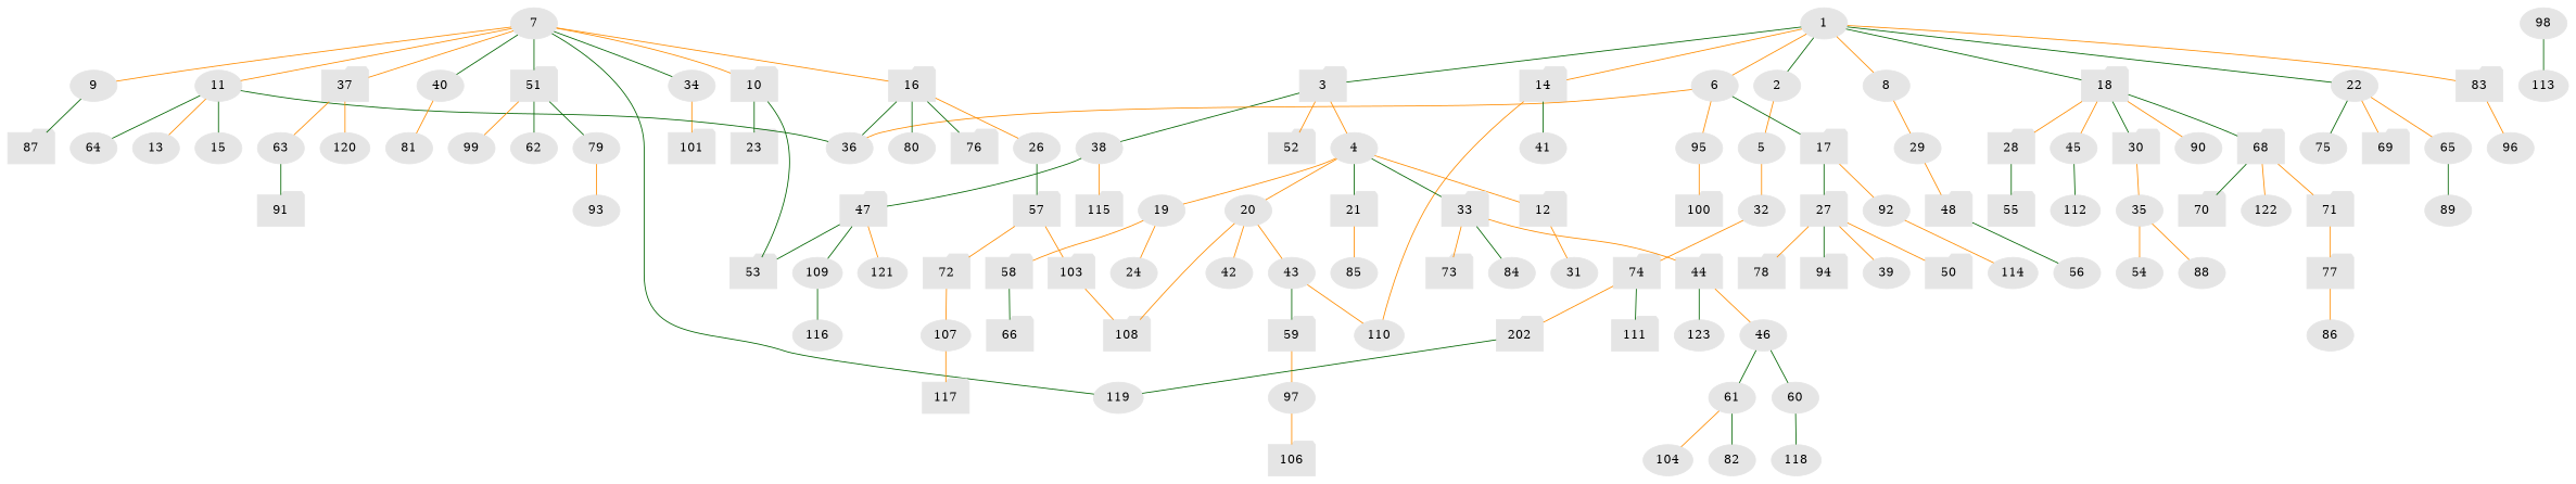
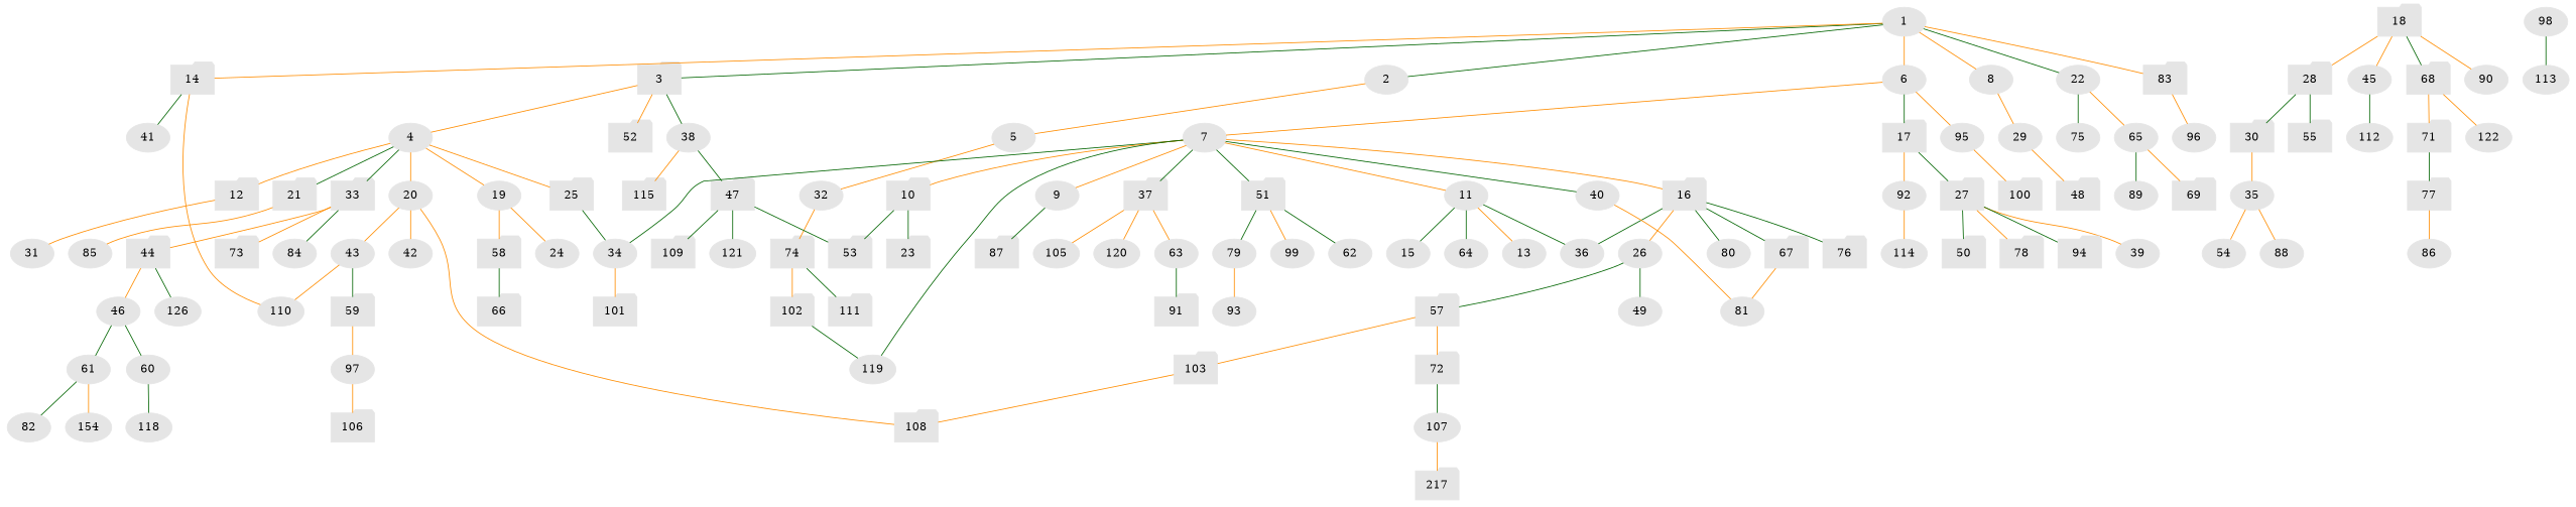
  graph {
    node [color=gray90 shape=ellipse style=filled]
    edge [color=darkorange]
    1
    2
    3 [shape=folder]
    6
    8
    14 [shape=folder]
    18 [shape=folder]
    22
    83 [shape=folder]
    5
    4
    38
    52 [shape=folder]
    7
    17 [shape=folder]
    95
    29
    41
    110
    28 [shape=folder]
    30 [shape=folder]
    45
    68 [shape=folder]
    90
    65
    69 [shape=folder]
    75
    96
    32
    12 [shape=folder]
    19
    20
    21 [shape=folder]
+   25 [shape=folder]
    33 [shape=folder]
    47 [shape=folder]
    115 [shape=folder]
    31
    24
    58 [shape=folder]
    42
    43
    108 [shape=folder]
    85
    34
    44 [shape=folder]
    73 [shape=folder]
    84
    74 [shape=folder]
    9
    10 [shape=folder]
    11
    16 [shape=folder]
    37 [shape=folder]
    40
    51 [shape=folder]
    119
    27 [shape=folder]
    92
    100 [shape=folder]
    87 [shape=folder]
    23 [shape=folder]
    53 [shape=folder]
    13
    15
    36
    64
    26
+   67 [shape=folder]
    76 [shape=folder]
    80
    101 [shape=folder]
    63
+   105
    120
    81
    62
    79
    99
    48 [shape=folder]
+   49
    57 [shape=folder]
    39
    50 [shape=folder]
    78 [shape=folder]
    94 [shape=folder]
    114
    55 [shape=folder]
    35
    112
-   70 [shape=folder]
    71 [shape=folder]
    122
    66 [shape=folder]
    59 [shape=folder]
    89
    72 [shape=folder]
    103 [shape=folder]
-   56
    54
    88
-   102 [shape=folder label=202]
+   102 [shape=folder]
    111 [shape=folder]
    46
-   123
+   123 [label=126]
    91 [shape=folder]
-   109
+   109 [shape=folder]
    121
    97
    60
    61
    118
    82
-   104
-   116
+   104 [label=154]
    93
    107
    106 [shape=folder]
    77 [shape=folder]
    86
-   117 [shape=folder]
+   117 [shape=folder label=217]
    98
    113
    1 -- 2 [color=darkgreen]
    1 -- 3 [color=darkgreen]
    1 -- 6
    1 -- 8
    1 -- 14
-   1 -- 18 [color=darkgreen]
    1 -- 22 [color=darkgreen]
    1 -- 83
    2 -- 5
    3 -- 4
    3 -- 38 [color=darkgreen]
    3 -- 52
-   6 -- 36
+   6 -- 7
    6 -- 17 [color=darkgreen]
    6 -- 95
    8 -- 29
    14 -- 41 [color=darkgreen]
    14 -- 110
    18 -- 28
-   18 -- 30 [color=darkgreen]
+   28 -- 30 [color=darkgreen]
    18 -- 45
    18 -- 68 [color=darkgreen]
    18 -- 90
    22 -- 65
-   22 -- 69
+   65 -- 69
    22 -- 75 [color=darkgreen]
    83 -- 96
    5 -- 32
    4 -- 12
    4 -- 19
    4 -- 20
    4 -- 21 [color=darkgreen]
+   4 -- 25
    4 -- 33 [color=darkgreen]
    38 -- 47 [color=darkgreen]
    38 -- 115
    7 -- 34 [color=darkgreen]
    7 -- 9
    7 -- 10
    7 -- 11
    7 -- 16
-   7 -- 37
+   7 -- 37 [color=darkgreen]
    7 -- 40 [color=darkgreen]
    7 -- 51 [color=darkgreen]
    7 -- 119 [color=darkgreen]
    17 -- 27 [color=darkgreen]
    17 -- 92
    95 -- 100
    29 -- 48
    28 -- 55 [color=darkgreen]
    30 -- 35
    45 -- 112 [color=darkgreen]
-   68 -- 70 [color=darkgreen]
    68 -- 71
    68 -- 122
    65 -- 89 [color=darkgreen]
    32 -- 74
    12 -- 31
    19 -- 24
    19 -- 58
    20 -- 42
    20 -- 43
    20 -- 108
    21 -- 85
+   25 -- 34 [color=darkgreen]
    33 -- 44
    33 -- 73
    33 -- 84 [color=darkgreen]
    47 -- 53 [color=darkgreen]
    47 -- 109 [color=darkgreen]
-   47 -- 121
+   47 -- 121 [color=darkgreen]
    58 -- 66 [color=darkgreen]
    43 -- 110
    43 -- 59 [color=darkgreen]
    34 -- 101
    44 -- 46
    44 -- 123 [color=darkgreen]
    74 -- 102
    74 -- 111 [color=darkgreen]
    9 -- 87 [color=darkgreen]
    10 -- 23 [color=darkgreen]
    10 -- 53 [color=darkgreen]
    11 -- 13
    11 -- 15 [color=darkgreen]
    11 -- 36 [color=darkgreen]
    11 -- 64 [color=darkgreen]
    16 -- 36 [color=darkgreen]
    16 -- 26
+   16 -- 67 [color=darkgreen]
    16 -- 76 [color=darkgreen]
    16 -- 80 [color=darkgreen]
    37 -- 63
+   37 -- 105
    37 -- 120
    40 -- 81
    51 -- 62 [color=darkgreen]
    51 -- 79 [color=darkgreen]
    51 -- 99
    27 -- 39
-   27 -- 50
+   27 -- 50 [color=darkgreen]
    27 -- 78
    27 -- 94 [color=darkgreen]
    92 -- 114
+   26 -- 49 [color=darkgreen]
    26 -- 57 [color=darkgreen]
+   67 -- 81
    63 -- 91 [color=darkgreen]
    79 -- 93
-   48 -- 56 [color=darkgreen]
    57 -- 72
    57 -- 103
    35 -- 54
    35 -- 88
-   71 -- 77
+   71 -- 77 [color=darkgreen]
    59 -- 97
-   72 -- 107
+   72 -- 107 [color=darkgreen]
    103 -- 108
    102 -- 119 [color=darkgreen]
    46 -- 60 [color=darkgreen]
    46 -- 61 [color=darkgreen]
-   109 -- 116 [color=darkgreen]
    97 -- 106
    60 -- 118 [color=darkgreen]
    61 -- 82 [color=darkgreen]
    61 -- 104
    107 -- 117
    77 -- 86
    98 -- 113 [color=darkgreen]
  }
